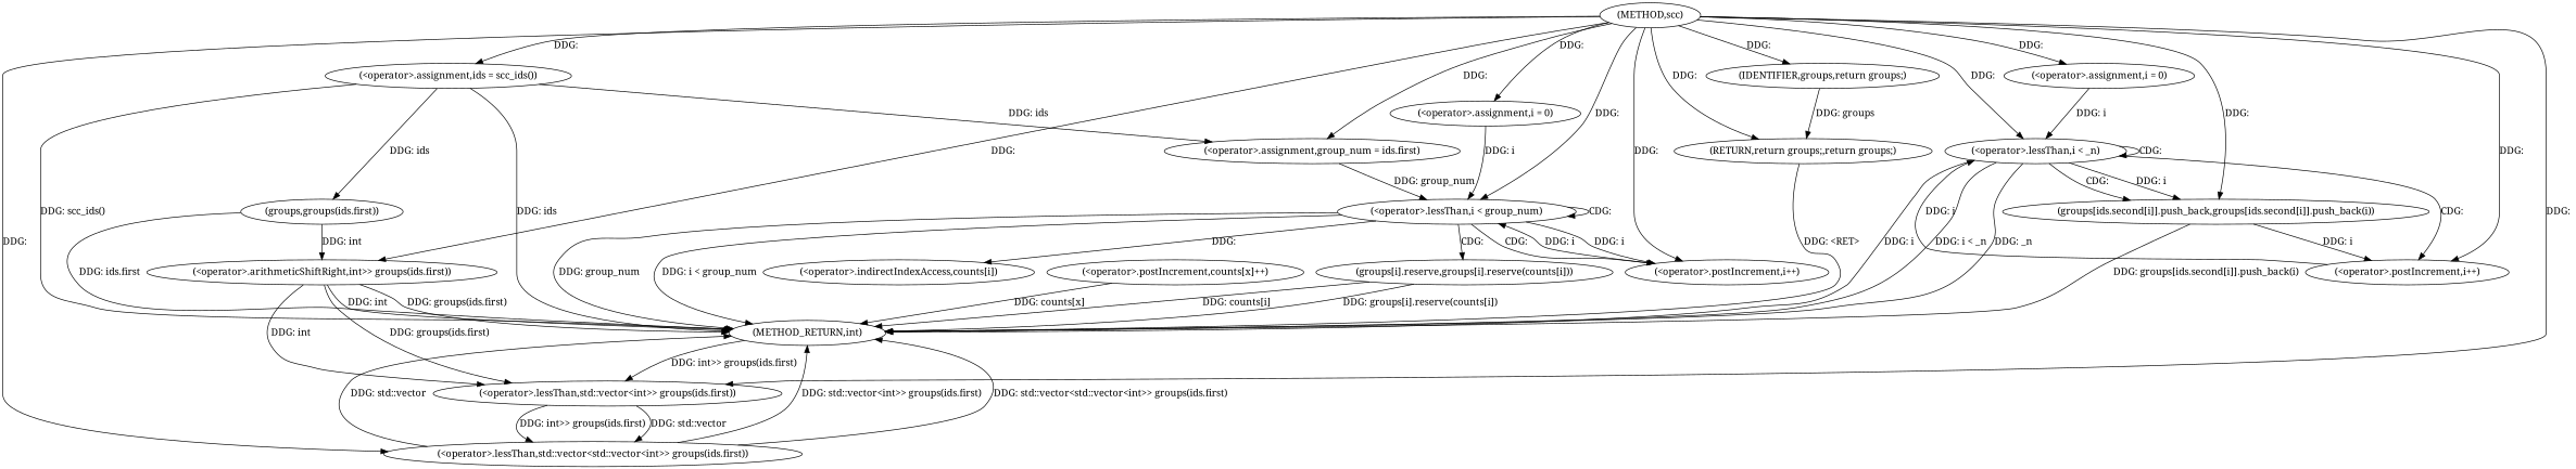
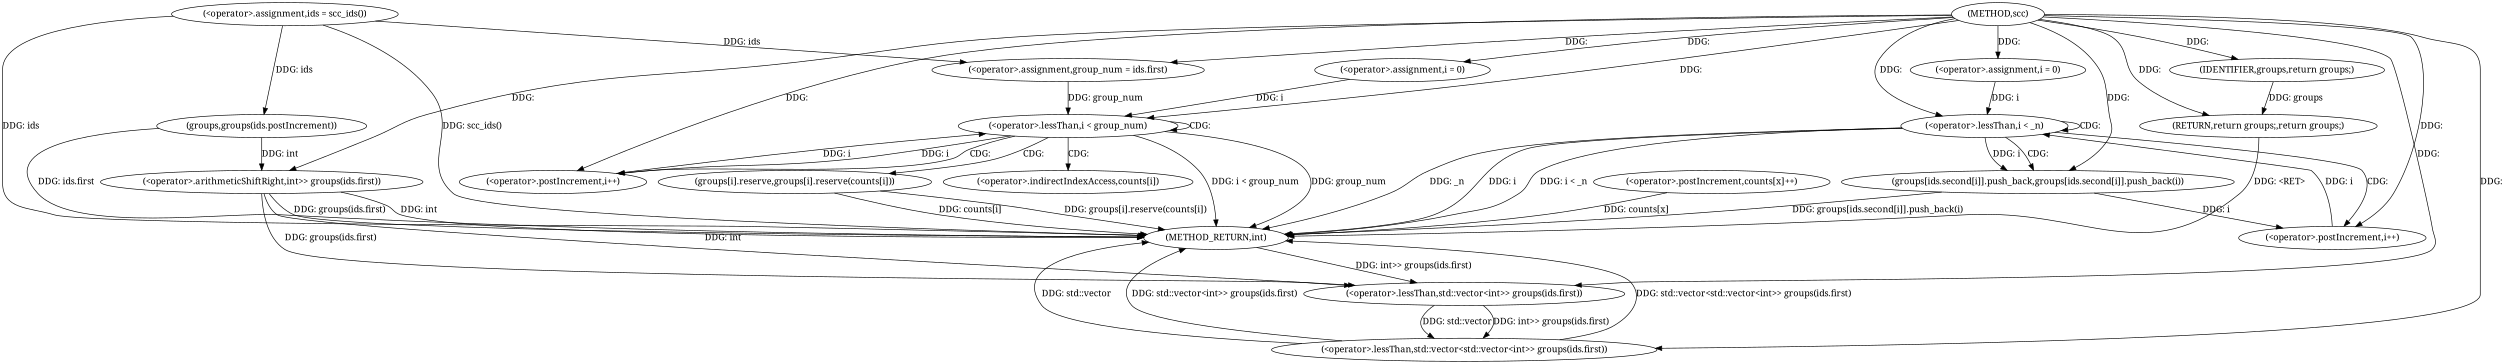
  digraph {
    fontname="Noto Serif"
    node [fontname="Noto Serif"]
    edge [fontname="Noto Serif"]
    n1 [label="(METHOD,scc)"]
    n2 [label="(<operator>.assignment,ids = scc_ids())"]
    n3 [label="(<operator>.assignment,group_num = ids.first)"]
    n4 [label="(<operator>.lessThan,std::vector<std::vector<int>> groups(ids.first))"]
    n5 [label="(RETURN,return groups;,return groups;)"]
    n6 [label="(<operator>.assignment,i = 0)"]
    n7 [label="(<operator>.lessThan,i < group_num)"]
    n8 [label="(<operator>.postIncrement,i++)"]
    n9 [label="(<operator>.assignment,i = 0)"]
    n10 [label="(<operator>.lessThan,i < _n)"]
    n11 [label="(<operator>.postIncrement,i++)"]
    n12 [label="(IDENTIFIER,groups,return groups;)"]
    n13 [label="(<operator>.lessThan,std::vector<int>> groups(ids.first))"]
    n14 [label="(groups[ids.second[i]].push_back,groups[ids.second[i]].push_back(i))"]
    n15 [label="(<operator>.arithmeticShiftRight,int>> groups(ids.first))"]
    n16 [label="(METHOD_RETURN,int)"]
-   n17 [label="(groups,groups(ids.first))"]
+   n17 [label="(groups,groups(ids.postIncrement))"]
    n18 [label="(groups[i].reserve,groups[i].reserve(counts[i]))"]
    n19 [label="(<operator>.indirectIndexAccess,counts[i])"]
    n20 [label="(<operator>.postIncrement,counts[x]++)"]
-   n1 -> n2 [label="DDG: "]
    n1 -> n3 [label="DDG: "]
    n1 -> n4 [label="DDG: "]
    n1 -> n5 [label="DDG: "]
    n1 -> n6 [label="DDG: "]
    n1 -> n7 [label="DDG: "]
    n1 -> n8 [label="DDG: "]
    n1 -> n9 [label="DDG: "]
    n1 -> n10 [label="DDG: "]
    n1 -> n11 [label="DDG: "]
    n1 -> n12 [label="DDG: "]
    n1 -> n13 [label="DDG: "]
    n1 -> n14 [label="DDG: "]
    n1 -> n15 [label="DDG: "]
    n2 -> n3 [label="DDG: ids"]
    n2 -> n16 [label="DDG: ids"]
    n2 -> n16 [label="DDG: scc_ids()"]
    n2 -> n17 [label="DDG: ids"]
    n3 -> n7 [label="DDG: group_num"]
    n4 -> n16 [label="DDG: std::vector"]
    n4 -> n16 [label="DDG: std::vector<int>> groups(ids.first)"]
    n4 -> n16 [label="DDG: std::vector<std::vector<int>> groups(ids.first)"]
    n5 -> n16 [label="DDG: <RET>"]
    n6 -> n7 [label="DDG: i"]
    n7 -> n7 [label="CDG: "]
    n7 -> n8 [label="DDG: i"]
    n7 -> n8 [label="CDG: "]
    n7 -> n16 [label="DDG: group_num"]
    n7 -> n16 [label="DDG: i < group_num"]
    n7 -> n18 [label="CDG: "]
-   n7 -> n19 [label="DDG: "]
+   n7 -> n19 [label="CDG: "]
    n8 -> n7 [label="DDG: i"]
    n9 -> n10 [label="DDG: i"]
    n10 -> n10 [label="CDG: "]
    n10 -> n11 [label="CDG: "]
    n10 -> n14 [label="DDG: i"]
    n10 -> n14 [label="CDG: "]
    n10 -> n16 [label="DDG: i"]
    n10 -> n16 [label="DDG: i < _n"]
    n10 -> n16 [label="DDG: _n"]
    n11 -> n10 [label="DDG: i"]
    n12 -> n5 [label="DDG: groups"]
    n13 -> n4 [label="DDG: std::vector"]
    n13 -> n4 [label="DDG: int>> groups(ids.first)"]
    n14 -> n11 [label="DDG: i"]
    n14 -> n16 [label="DDG: groups[ids.second[i]].push_back(i)"]
    n15 -> n13 [label="DDG: int"]
    n15 -> n13 [label="DDG: groups(ids.first)"]
    n15 -> n16 [label="DDG: groups(ids.first)"]
    n15 -> n16 [label="DDG: int"]
    n16 -> n13 [label="DDG: int>> groups(ids.first)"]
    n17 -> n15 [label="DDG: int"]
    n17 -> n16 [label="DDG: ids.first"]
    n18 -> n16 [label="DDG: counts[i]"]
    n18 -> n16 [label="DDG: groups[i].reserve(counts[i])"]
    n20 -> n16 [label="DDG: counts[x]"]
  }
